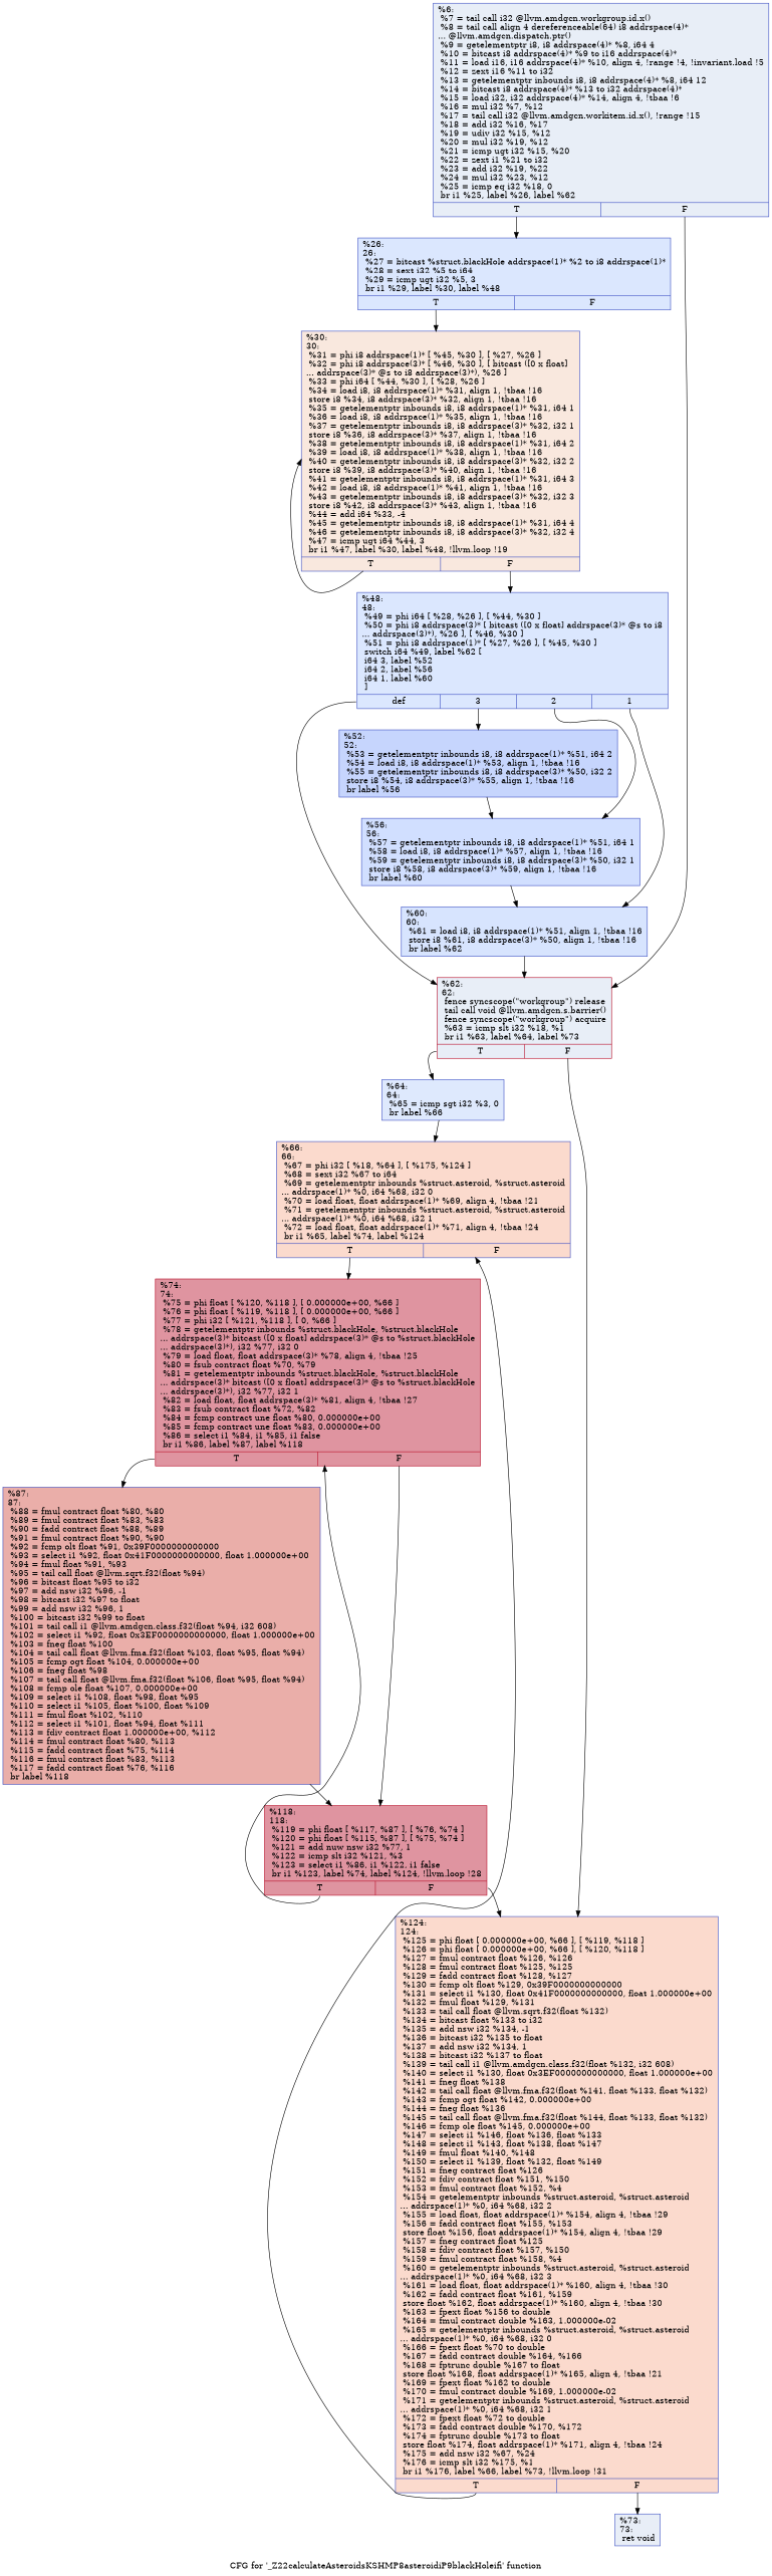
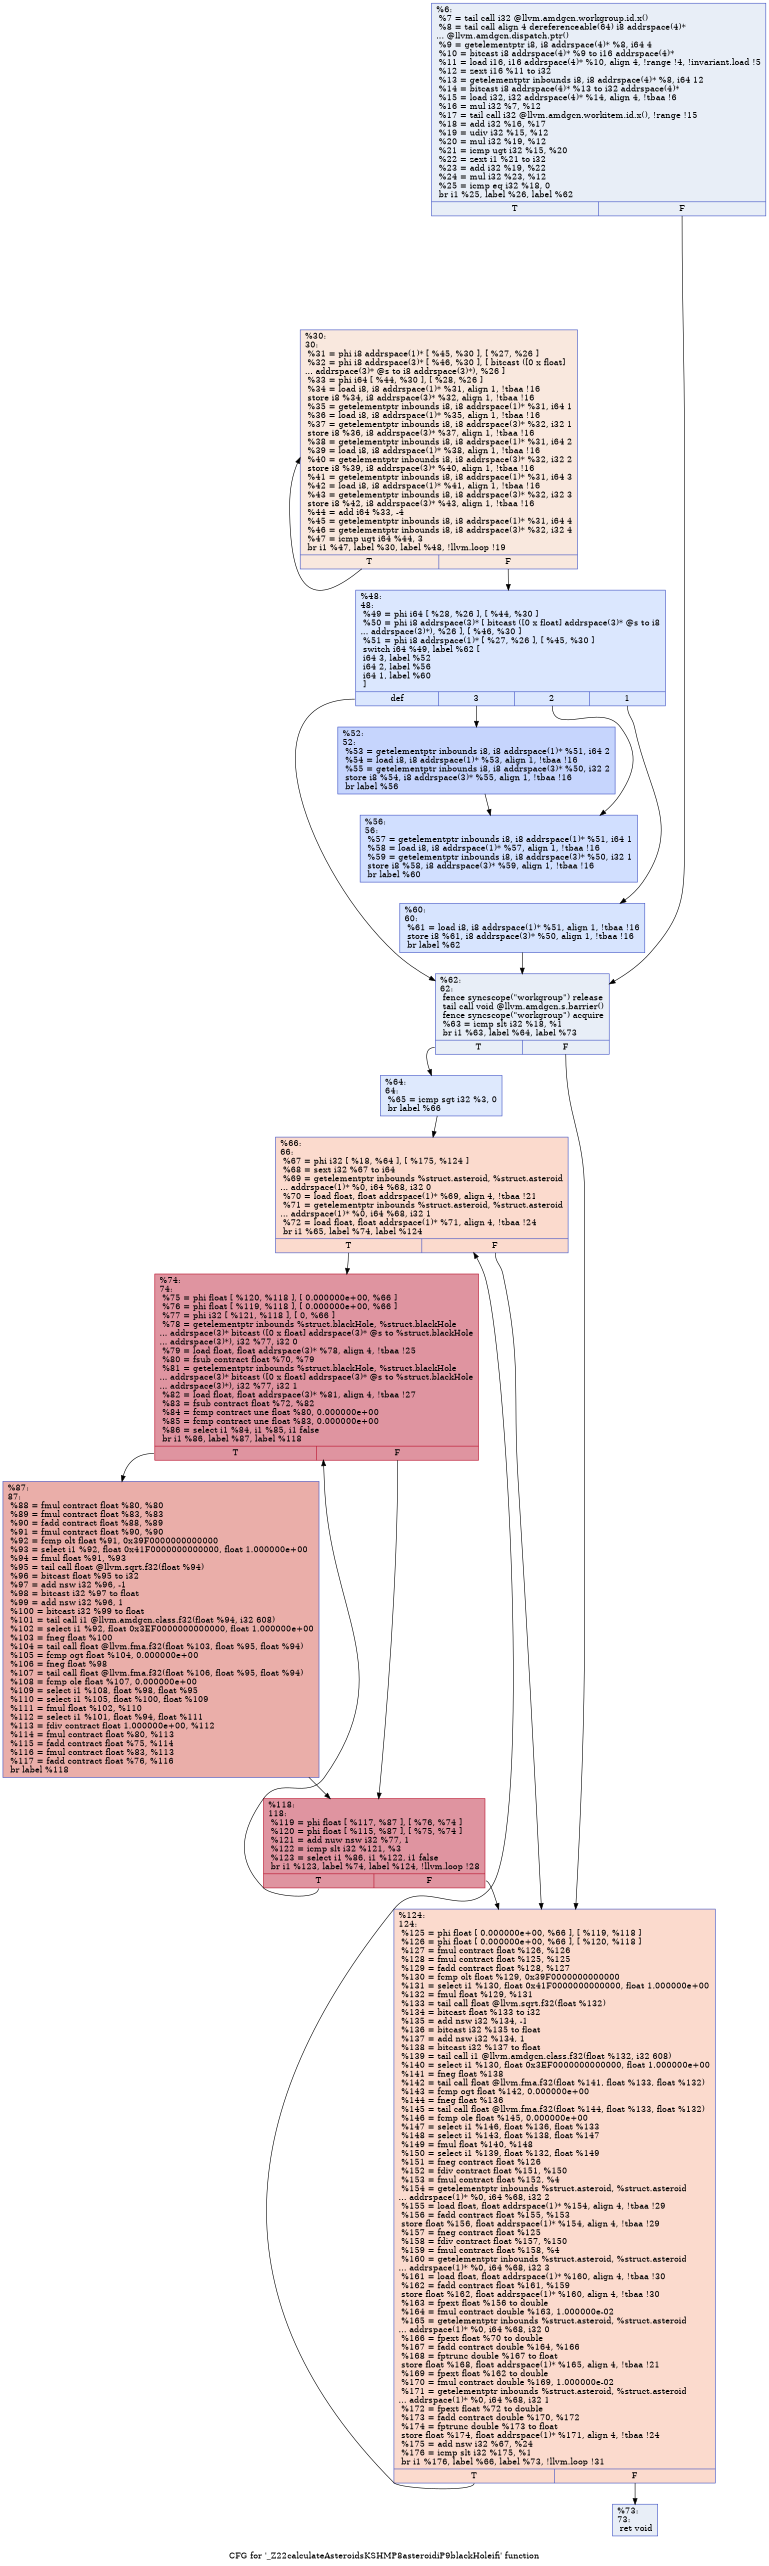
  digraph {
    label="CFG for '_Z22calculateAsteroidsKSHMP8asteroidiP9blackHoleifi' function"
    node [color="#3d50c3ff" fillcolor="#cbd8ee70" shape=record style=filled]
    edge [tailport=s0]
    n1 [label="{%6:\l  %7 = tail call i32 @llvm.amdgcn.workgroup.id.x()\l  %8 = tail call align 4 dereferenceable(64) i8 addrspace(4)*\l... @llvm.amdgcn.dispatch.ptr()\l  %9 = getelementptr i8, i8 addrspace(4)* %8, i64 4\l  %10 = bitcast i8 addrspace(4)* %9 to i16 addrspace(4)*\l  %11 = load i16, i16 addrspace(4)* %10, align 4, !range !4, !invariant.load !5\l  %12 = zext i16 %11 to i32\l  %13 = getelementptr inbounds i8, i8 addrspace(4)* %8, i64 12\l  %14 = bitcast i8 addrspace(4)* %13 to i32 addrspace(4)*\l  %15 = load i32, i32 addrspace(4)* %14, align 4, !tbaa !6\l  %16 = mul i32 %7, %12\l  %17 = tail call i32 @llvm.amdgcn.workitem.id.x(), !range !15\l  %18 = add i32 %16, %17\l  %19 = udiv i32 %15, %12\l  %20 = mul i32 %19, %12\l  %21 = icmp ugt i32 %15, %20\l  %22 = zext i1 %21 to i32\l  %23 = add i32 %19, %22\l  %24 = mul i32 %23, %12\l  %25 = icmp eq i32 %18, 0\l  br i1 %25, label %26, label %62\l|{<s0>T|<s1>F}}"]
-   n2 [fillcolor="#aec9fc70" label="{%26:\l26:                                               \l  %27 = bitcast %struct.blackHole addrspace(1)* %2 to i8 addrspace(1)*\l  %28 = sext i32 %5 to i64\l  %29 = icmp ugt i32 %5, 3\l  br i1 %29, label %30, label %48\l|{<s0>T|<s1>F}}"]
-   n3 [color="#b70d28ff" label="{%62:\l62:                                               \l  fence syncscope(\"workgroup\") release\l  tail call void @llvm.amdgcn.s.barrier()\l  fence syncscope(\"workgroup\") acquire\l  %63 = icmp slt i32 %18, %1\l  br i1 %63, label %64, label %73\l|{<s0>T|<s1>F}}"]
+   n3 [label="{%62:\l62:                                               \l  fence syncscope(\"workgroup\") release\l  tail call void @llvm.amdgcn.s.barrier()\l  fence syncscope(\"workgroup\") acquire\l  %63 = icmp slt i32 %18, %1\l  br i1 %63, label %64, label %73\l|{<s0>T|<s1>F}}"]
    n4 [fillcolor="#f2cab570" label="{%30:\l30:                                               \l  %31 = phi i8 addrspace(1)* [ %45, %30 ], [ %27, %26 ]\l  %32 = phi i8 addrspace(3)* [ %46, %30 ], [ bitcast ([0 x float]\l... addrspace(3)* @s to i8 addrspace(3)*), %26 ]\l  %33 = phi i64 [ %44, %30 ], [ %28, %26 ]\l  %34 = load i8, i8 addrspace(1)* %31, align 1, !tbaa !16\l  store i8 %34, i8 addrspace(3)* %32, align 1, !tbaa !16\l  %35 = getelementptr inbounds i8, i8 addrspace(1)* %31, i64 1\l  %36 = load i8, i8 addrspace(1)* %35, align 1, !tbaa !16\l  %37 = getelementptr inbounds i8, i8 addrspace(3)* %32, i32 1\l  store i8 %36, i8 addrspace(3)* %37, align 1, !tbaa !16\l  %38 = getelementptr inbounds i8, i8 addrspace(1)* %31, i64 2\l  %39 = load i8, i8 addrspace(1)* %38, align 1, !tbaa !16\l  %40 = getelementptr inbounds i8, i8 addrspace(3)* %32, i32 2\l  store i8 %39, i8 addrspace(3)* %40, align 1, !tbaa !16\l  %41 = getelementptr inbounds i8, i8 addrspace(1)* %31, i64 3\l  %42 = load i8, i8 addrspace(1)* %41, align 1, !tbaa !16\l  %43 = getelementptr inbounds i8, i8 addrspace(3)* %32, i32 3\l  store i8 %42, i8 addrspace(3)* %43, align 1, !tbaa !16\l  %44 = add i64 %33, -4\l  %45 = getelementptr inbounds i8, i8 addrspace(1)* %31, i64 4\l  %46 = getelementptr inbounds i8, i8 addrspace(3)* %32, i32 4\l  %47 = icmp ugt i64 %44, 3\l  br i1 %47, label %30, label %48, !llvm.loop !19\l|{<s0>T|<s1>F}}"]
    n5 [fillcolor="#b5cdfa70" label="{%64:\l64:                                               \l  %65 = icmp sgt i32 %3, 0\l  br label %66\l}"]
    n6 [fillcolor="#f7ac8e70" label="{%124:\l124:                                              \l  %125 = phi float [ 0.000000e+00, %66 ], [ %119, %118 ]\l  %126 = phi float [ 0.000000e+00, %66 ], [ %120, %118 ]\l  %127 = fmul contract float %126, %126\l  %128 = fmul contract float %125, %125\l  %129 = fadd contract float %128, %127\l  %130 = fcmp olt float %129, 0x39F0000000000000\l  %131 = select i1 %130, float 0x41F0000000000000, float 1.000000e+00\l  %132 = fmul float %129, %131\l  %133 = tail call float @llvm.sqrt.f32(float %132)\l  %134 = bitcast float %133 to i32\l  %135 = add nsw i32 %134, -1\l  %136 = bitcast i32 %135 to float\l  %137 = add nsw i32 %134, 1\l  %138 = bitcast i32 %137 to float\l  %139 = tail call i1 @llvm.amdgcn.class.f32(float %132, i32 608)\l  %140 = select i1 %130, float 0x3EF0000000000000, float 1.000000e+00\l  %141 = fneg float %138\l  %142 = tail call float @llvm.fma.f32(float %141, float %133, float %132)\l  %143 = fcmp ogt float %142, 0.000000e+00\l  %144 = fneg float %136\l  %145 = tail call float @llvm.fma.f32(float %144, float %133, float %132)\l  %146 = fcmp ole float %145, 0.000000e+00\l  %147 = select i1 %146, float %136, float %133\l  %148 = select i1 %143, float %138, float %147\l  %149 = fmul float %140, %148\l  %150 = select i1 %139, float %132, float %149\l  %151 = fneg contract float %126\l  %152 = fdiv contract float %151, %150\l  %153 = fmul contract float %152, %4\l  %154 = getelementptr inbounds %struct.asteroid, %struct.asteroid\l... addrspace(1)* %0, i64 %68, i32 2\l  %155 = load float, float addrspace(1)* %154, align 4, !tbaa !29\l  %156 = fadd contract float %155, %153\l  store float %156, float addrspace(1)* %154, align 4, !tbaa !29\l  %157 = fneg contract float %125\l  %158 = fdiv contract float %157, %150\l  %159 = fmul contract float %158, %4\l  %160 = getelementptr inbounds %struct.asteroid, %struct.asteroid\l... addrspace(1)* %0, i64 %68, i32 3\l  %161 = load float, float addrspace(1)* %160, align 4, !tbaa !30\l  %162 = fadd contract float %161, %159\l  store float %162, float addrspace(1)* %160, align 4, !tbaa !30\l  %163 = fpext float %156 to double\l  %164 = fmul contract double %163, 1.000000e-02\l  %165 = getelementptr inbounds %struct.asteroid, %struct.asteroid\l... addrspace(1)* %0, i64 %68, i32 0\l  %166 = fpext float %70 to double\l  %167 = fadd contract double %164, %166\l  %168 = fptrunc double %167 to float\l  store float %168, float addrspace(1)* %165, align 4, !tbaa !21\l  %169 = fpext float %162 to double\l  %170 = fmul contract double %169, 1.000000e-02\l  %171 = getelementptr inbounds %struct.asteroid, %struct.asteroid\l... addrspace(1)* %0, i64 %68, i32 1\l  %172 = fpext float %72 to double\l  %173 = fadd contract double %170, %172\l  %174 = fptrunc double %173 to float\l  store float %174, float addrspace(1)* %171, align 4, !tbaa !24\l  %175 = add nsw i32 %67, %24\l  %176 = icmp slt i32 %175, %1\l  br i1 %176, label %66, label %73, !llvm.loop !31\l|{<s0>T|<s1>F}}"]
    n7 [fillcolor="#aec9fc70" label="{%48:\l48:                                               \l  %49 = phi i64 [ %28, %26 ], [ %44, %30 ]\l  %50 = phi i8 addrspace(3)* [ bitcast ([0 x float] addrspace(3)* @s to i8\l... addrspace(3)*), %26 ], [ %46, %30 ]\l  %51 = phi i8 addrspace(1)* [ %27, %26 ], [ %45, %30 ]\l  switch i64 %49, label %62 [\l    i64 3, label %52\l    i64 2, label %56\l    i64 1, label %60\l  ]\l|{<s0>def|<s1>3|<s2>2|<s3>1}}"]
    n8 [fillcolor="#7ea1fa70" label="{%52:\l52:                                               \l  %53 = getelementptr inbounds i8, i8 addrspace(1)* %51, i64 2\l  %54 = load i8, i8 addrspace(1)* %53, align 1, !tbaa !16\l  %55 = getelementptr inbounds i8, i8 addrspace(3)* %50, i32 2\l  store i8 %54, i8 addrspace(3)* %55, align 1, !tbaa !16\l  br label %56\l}"]
    n9 [fillcolor="#96b7ff70" label="{%56:\l56:                                               \l  %57 = getelementptr inbounds i8, i8 addrspace(1)* %51, i64 1\l  %58 = load i8, i8 addrspace(1)* %57, align 1, !tbaa !16\l  %59 = getelementptr inbounds i8, i8 addrspace(3)* %50, i32 1\l  store i8 %58, i8 addrspace(3)* %59, align 1, !tbaa !16\l  br label %60\l}"]
    n10 [fillcolor="#a5c3fe70" label="{%60:\l60:                                               \l  %61 = load i8, i8 addrspace(1)* %51, align 1, !tbaa !16\l  store i8 %61, i8 addrspace(3)* %50, align 1, !tbaa !16\l  br label %62\l}"]
    n11 [fillcolor="#f7ac8e70" label="{%66:\l66:                                               \l  %67 = phi i32 [ %18, %64 ], [ %175, %124 ]\l  %68 = sext i32 %67 to i64\l  %69 = getelementptr inbounds %struct.asteroid, %struct.asteroid\l... addrspace(1)* %0, i64 %68, i32 0\l  %70 = load float, float addrspace(1)* %69, align 4, !tbaa !21\l  %71 = getelementptr inbounds %struct.asteroid, %struct.asteroid\l... addrspace(1)* %0, i64 %68, i32 1\l  %72 = load float, float addrspace(1)* %71, align 4, !tbaa !24\l  br i1 %65, label %74, label %124\l|{<s0>T|<s1>F}}"]
    n12 [label="{%73:\l73:                                               \l  ret void\l}"]
    n13 [color="#b70d28ff" fillcolor="#b70d2870" label="{%74:\l74:                                               \l  %75 = phi float [ %120, %118 ], [ 0.000000e+00, %66 ]\l  %76 = phi float [ %119, %118 ], [ 0.000000e+00, %66 ]\l  %77 = phi i32 [ %121, %118 ], [ 0, %66 ]\l  %78 = getelementptr inbounds %struct.blackHole, %struct.blackHole\l... addrspace(3)* bitcast ([0 x float] addrspace(3)* @s to %struct.blackHole\l... addrspace(3)*), i32 %77, i32 0\l  %79 = load float, float addrspace(3)* %78, align 4, !tbaa !25\l  %80 = fsub contract float %70, %79\l  %81 = getelementptr inbounds %struct.blackHole, %struct.blackHole\l... addrspace(3)* bitcast ([0 x float] addrspace(3)* @s to %struct.blackHole\l... addrspace(3)*), i32 %77, i32 1\l  %82 = load float, float addrspace(3)* %81, align 4, !tbaa !27\l  %83 = fsub contract float %72, %82\l  %84 = fcmp contract une float %80, 0.000000e+00\l  %85 = fcmp contract une float %83, 0.000000e+00\l  %86 = select i1 %84, i1 %85, i1 false\l  br i1 %86, label %87, label %118\l|{<s0>T|<s1>F}}"]
    n14 [fillcolor="#d0473d70" label="{%87:\l87:                                               \l  %88 = fmul contract float %80, %80\l  %89 = fmul contract float %83, %83\l  %90 = fadd contract float %88, %89\l  %91 = fmul contract float %90, %90\l  %92 = fcmp olt float %91, 0x39F0000000000000\l  %93 = select i1 %92, float 0x41F0000000000000, float 1.000000e+00\l  %94 = fmul float %91, %93\l  %95 = tail call float @llvm.sqrt.f32(float %94)\l  %96 = bitcast float %95 to i32\l  %97 = add nsw i32 %96, -1\l  %98 = bitcast i32 %97 to float\l  %99 = add nsw i32 %96, 1\l  %100 = bitcast i32 %99 to float\l  %101 = tail call i1 @llvm.amdgcn.class.f32(float %94, i32 608)\l  %102 = select i1 %92, float 0x3EF0000000000000, float 1.000000e+00\l  %103 = fneg float %100\l  %104 = tail call float @llvm.fma.f32(float %103, float %95, float %94)\l  %105 = fcmp ogt float %104, 0.000000e+00\l  %106 = fneg float %98\l  %107 = tail call float @llvm.fma.f32(float %106, float %95, float %94)\l  %108 = fcmp ole float %107, 0.000000e+00\l  %109 = select i1 %108, float %98, float %95\l  %110 = select i1 %105, float %100, float %109\l  %111 = fmul float %102, %110\l  %112 = select i1 %101, float %94, float %111\l  %113 = fdiv contract float 1.000000e+00, %112\l  %114 = fmul contract float %80, %113\l  %115 = fadd contract float %75, %114\l  %116 = fmul contract float %83, %113\l  %117 = fadd contract float %76, %116\l  br label %118\l}"]
    n15 [color="#b70d28ff" fillcolor="#b70d2870" label="{%118:\l118:                                              \l  %119 = phi float [ %117, %87 ], [ %76, %74 ]\l  %120 = phi float [ %115, %87 ], [ %75, %74 ]\l  %121 = add nuw nsw i32 %77, 1\l  %122 = icmp slt i32 %121, %3\l  %123 = select i1 %86, i1 %122, i1 false\l  br i1 %123, label %74, label %124, !llvm.loop !28\l|{<s0>T|<s1>F}}"]
-   n1 -> n2
    n1 -> n3 [tailport=s1]
-   n2 -> n4
    n3 -> n5
    n3 -> n6 [tailport=s1]
    n4 -> n4
    n4 -> n7 [tailport=s1]
    n5 -> n11
    n6 -> n11
    n6 -> n12 [tailport=s1]
    n7 -> n3
    n7 -> n8 [tailport=s1]
    n7 -> n9 [tailport=s2]
    n7 -> n10 [tailport=s3]
    n8 -> n9
-   n9 -> n10
    n10 -> n3
+   n11 -> n6 [tailport=s1]
    n11 -> n13
    n13 -> n14
    n13 -> n15 [tailport=s1]
    n14 -> n15
    n15 -> n6 [tailport=s1]
    n15 -> n13
  }
